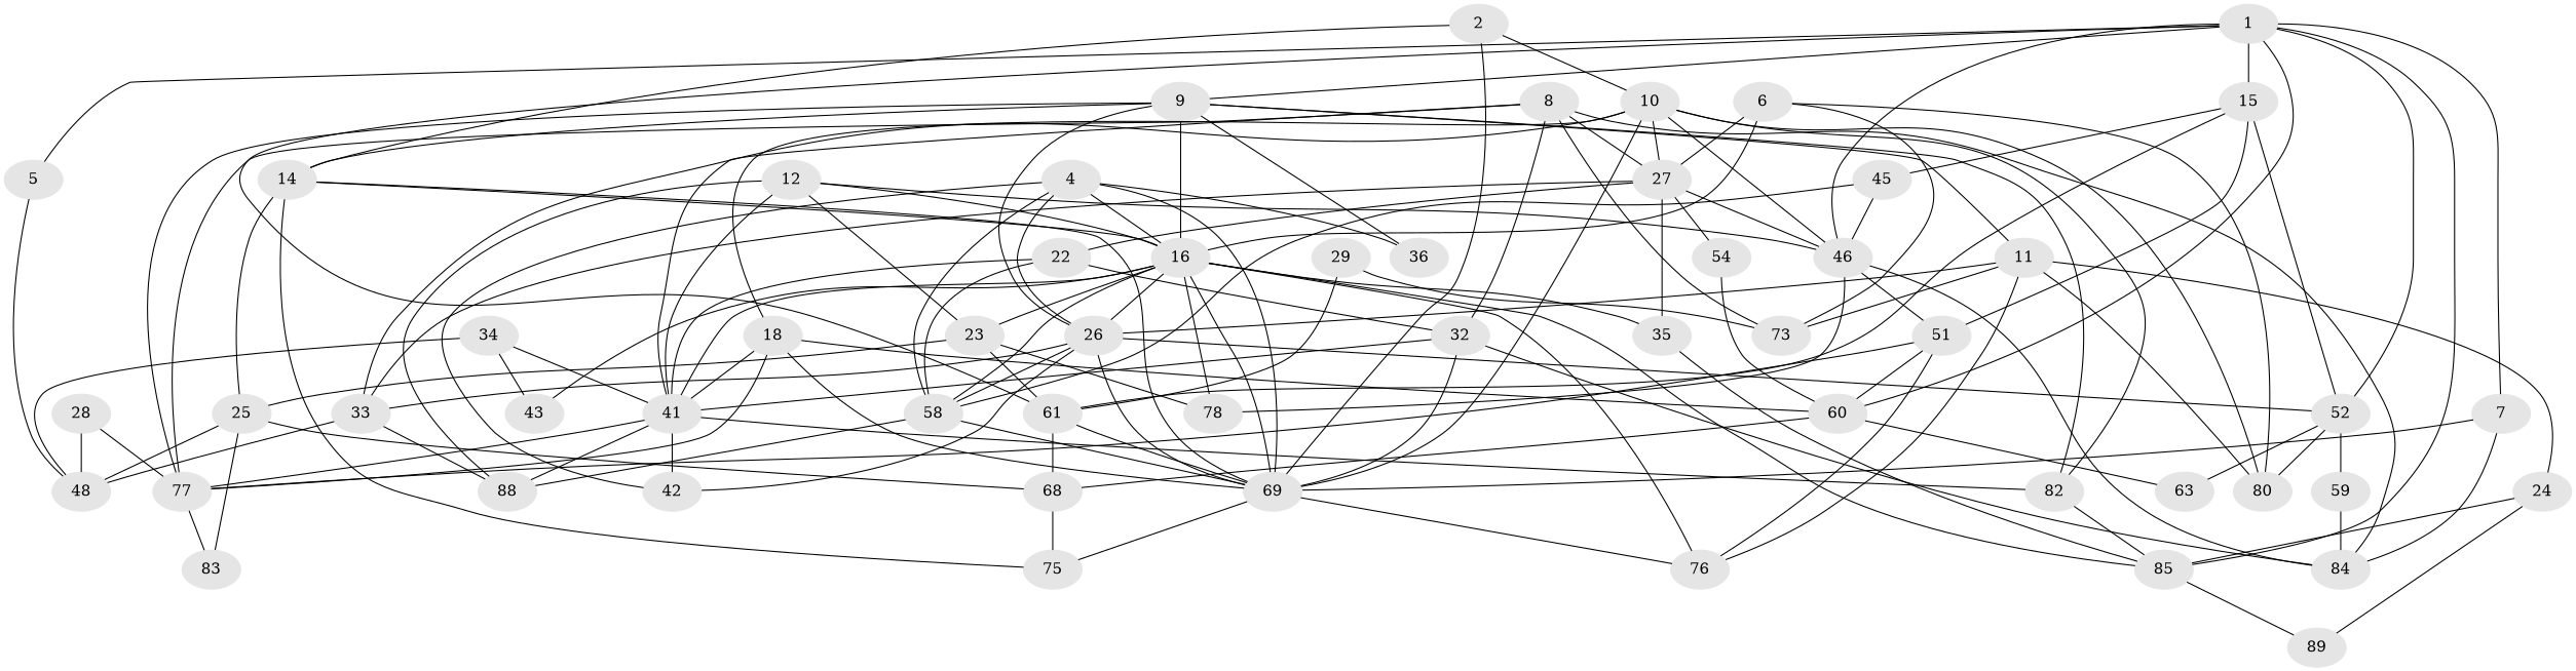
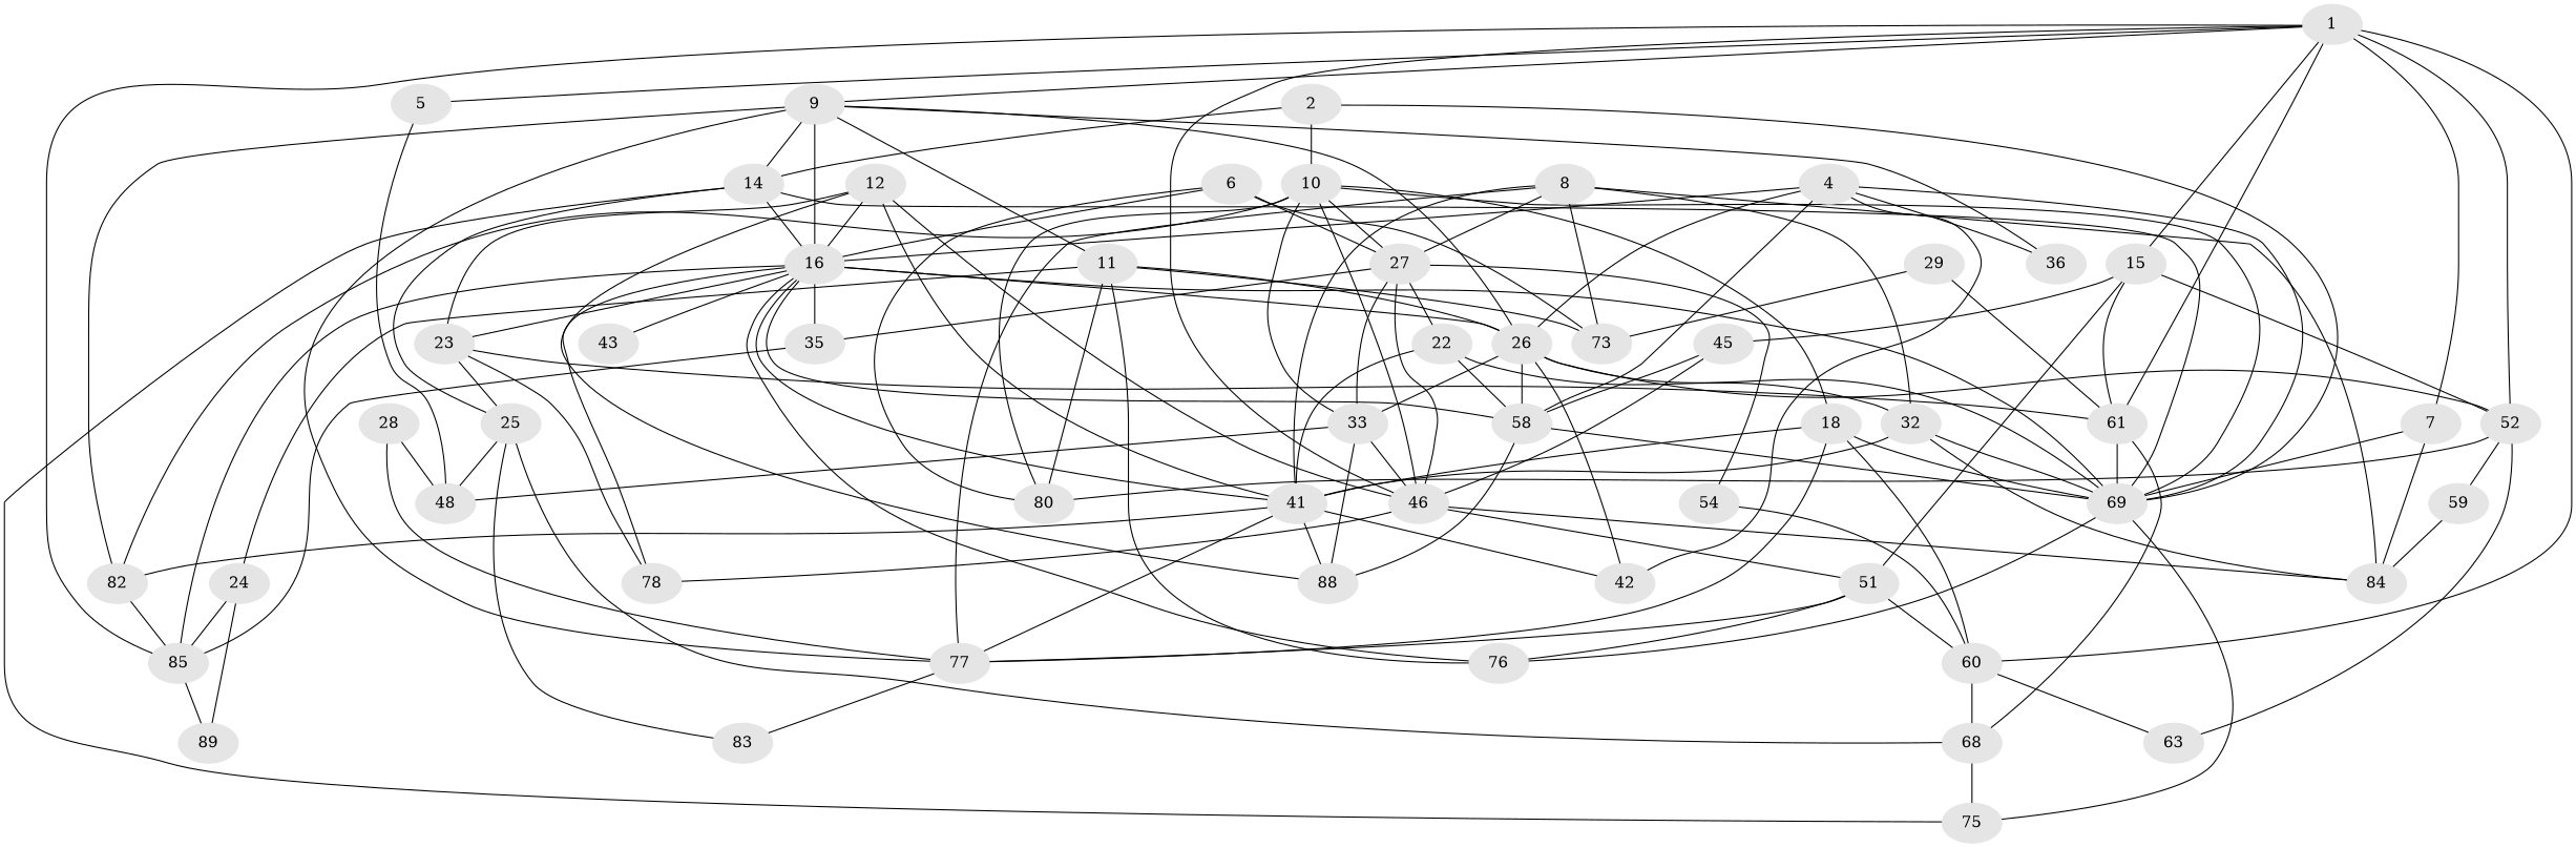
  graph {
    node [color=gray90 style=filled]
    1 [super="+3"]
    5
    7
    9
    15 [super="+81"]
    46 [super="+57"]
    52 [super="+93"]
    60
    61 [super="+64"]
    85
    48
    69 [super="+71"]
    84 [super="+87"]
    14 [super="+91+39"]
    16 [super="+27"]
    26 [super="+40"]
    36
    77 [super="+92"]
    11 [super="+70"]
    82
    45 [super="+66"]
    51
    78
    80
    59
    63
    68
    89
    10 [super="+20"]
    n30 [label=27 super="+56+21"]
    18 [super="+53"]
    33 [super="+94"]
    2
    25 [super="+95"]
    75
    76
    58 [super="+65+72"]
    41 [super="+50+86"]
    23 [super="+31"]
    35 [super="+67"]
    43
    4
    42
    88
    6 [super="+13"]
    73
    22
    54
    8
    32 [super="+49+74"]
    83
    24
    12 [super="+30"]
    28
    29
-   34
    1 -- 5
    1 -- 7
    1 -- 9
    1 -- 15 [weight=2]
    1 -- 46
    1 -- 52
    1 -- 60
    1 -- 61
    1 -- 85
    5 -- 48
    7 -- 69
    7 -- 84
    9 -- 14
    9 -- 16 [weight=2]
    9 -- 26
    9 -- 36
    9 -- 77
    9 -- 11
    9 -- 82
    15 -- 52
    15 -- 61
    15 -- 45
    15 -- 51
    46 -- 84
    46 -- 51
    46 -- 78
    52 -- 80
    52 -- 59
    52 -- 63
    60 -- 63
    60 -- 68
    61 -- 69
    61 -- 68
    85 -- 89
    69 -- 75
    69 -- 76
    14 -- 69 [weight=2]
    14 -- 16
    14 -- 25
    14 -- 75
    16 -- 85
    16 -- 69 [weight=2]
    16 -- 26 [weight=2]
    16 -- 78
    16 -- 76
    16 -- 58
    16 -- 41
    16 -- 23
    16 -- 35
    16 -- 43
    26 -- 52
    26 -- 69
    26 -- 33
    26 -- 58
    26 -- 42
    77 -- 83
    11 -- 26
    11 -- 80
    11 -- 76
    11 -- 73
    11 -- 24
    82 -- 85
    45 -- 46
    45 -- 58
    51 -- 60
    51 -- 77
    51 -- 76
    59 -- 84
    68 -- 75
    10 -- 46
    10 -- 69
    10 -- 82
    10 -- 80
    10 -- n30
    10 -- 18
    10 -- 33
    n30 -- 46
    n30 -- 33 [weight=2]
    n30 -- 35
    n30 -- 22
    n30 -- 54
    18 -- 60
    18 -- 69
    18 -- 77
    18 -- 41
+   33 -- 46
    33 -- 48
    33 -- 88
    2 -- 69
    2 -- 14
    2 -- 10
    25 -- 48
    25 -- 68
    25 -- 83
    58 -- 69
    58 -- 88
    41 -- 77
    41 -- 82
    41 -- 42
    41 -- 88
    23 -- 61
    23 -- 78
    23 -- 25
    35 -- 85
    4 -- 69
    4 -- 16
    4 -- 26
    4 -- 36
    4 -- 58
    4 -- 42
    6 -- 16 [weight=2]
    6 -- 80
    6 -- n30
    6 -- 73
    22 -- 58
    22 -- 41
    22 -- 32
    54 -- 60
    8 -- 84
    8 -- 77
    8 -- n30
    8 -- 41
    8 -- 73
    8 -- 32
    32 -- 69
    32 -- 84
    32 -- 41 [weight=2]
    24 -- 85
    24 -- 89
    12 -- 46
    12 -- 16
    12 -- 41
    12 -- 23
    12 -- 88
    28 -- 48
    28 -- 77
    29 -- 61
    29 -- 73
-   34 -- 48
-   34 -- 41
-   34 -- 43
  }
